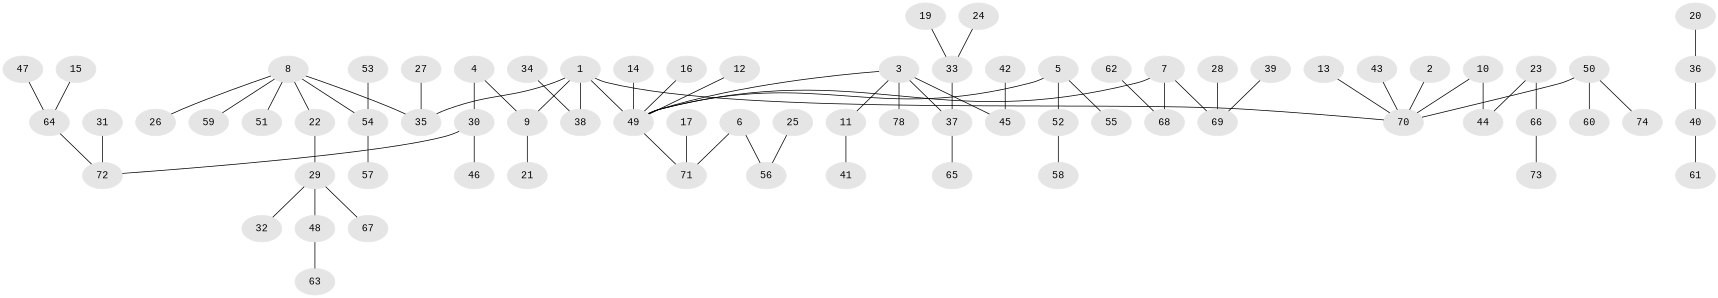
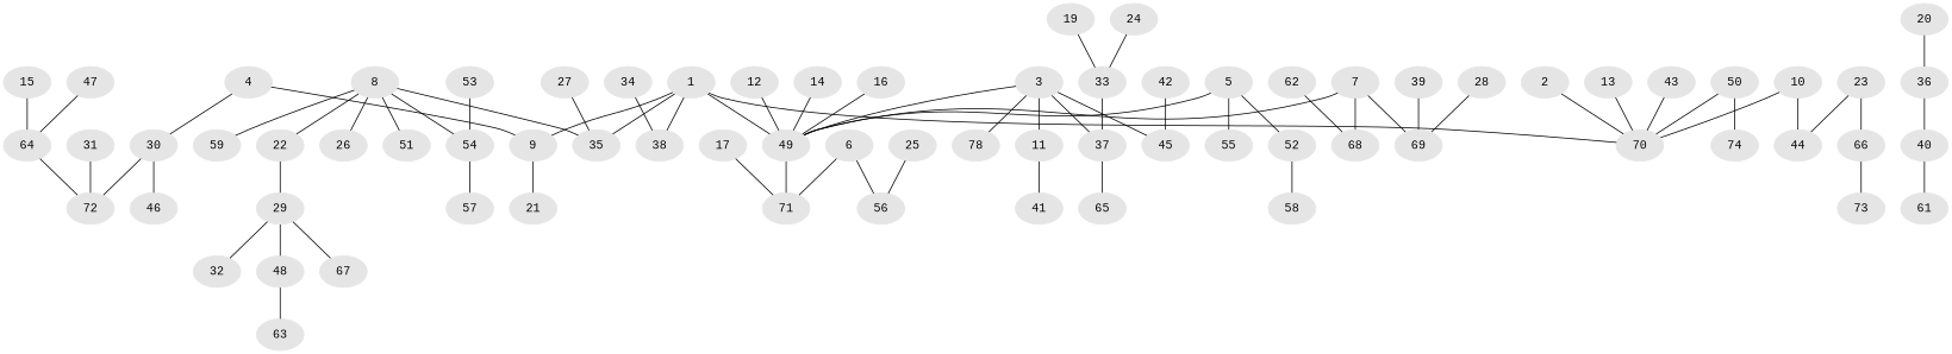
  graph {
    fontname="Liberation Mono"
    node [color=gray90 fontname="Liberation Mono" style=filled]
    edge [fontname="Liberation Mono" weight=1.0]
    1
    9
    35
    38
    49
    70
    21
    71
    2
    3
    11
    n12 [label=78]
    37
    45
    41
    65
    4
    30
    46
    72
    5
    52
    55
    58
    6
    56
    7
    68
    69
    8
    22
    26
    51
    54
    59
    29
    57
    10
    44
    12
    13
    14
    15
    64
    16
    17
    19
    33
    20
    36
    40
    32
    48
    67
    23
    66
    73
    24
    25
    27
    28
    63
    31
    34
    61
    39
    42
    43
    47
    50
-   60
    74
    53
    62
    1 -- 9
    1 -- 35
    1 -- 38
    1 -- 49
    1 -- 70
    9 -- 21
    49 -- 71
    2 -- 70
    3 -- 49
    3 -- 11
    3 -- n12
    3 -- 37
    3 -- 45
    11 -- 41
    37 -- 65
    4 -- 9
    4 -- 30
    30 -- 46
    30 -- 72
    5 -- 49
    5 -- 52
    5 -- 55
    52 -- 58
    6 -- 71
    6 -- 56
    7 -- 49
    7 -- 68
    7 -- 69
    8 -- 35
    8 -- 22
    8 -- 26
    8 -- 51
    8 -- 54
    8 -- 59
    22 -- 29
    54 -- 57
    29 -- 32
    29 -- 48
    29 -- 67
    10 -- 70
    10 -- 44
    12 -- 49
    13 -- 70
    14 -- 49
    15 -- 64
    64 -- 72
    16 -- 49
    17 -- 71
    19 -- 33
    33 -- 37
    20 -- 36
    36 -- 40
    40 -- 61
    48 -- 63
    23 -- 44
    23 -- 66
    66 -- 73
    24 -- 33
    25 -- 56
    27 -- 35
    28 -- 69
    31 -- 72
    34 -- 38
    39 -- 69
    42 -- 45
    43 -- 70
    47 -- 64
    50 -- 70
-   50 -- 60
    50 -- 74
    53 -- 54
    62 -- 68
  }
